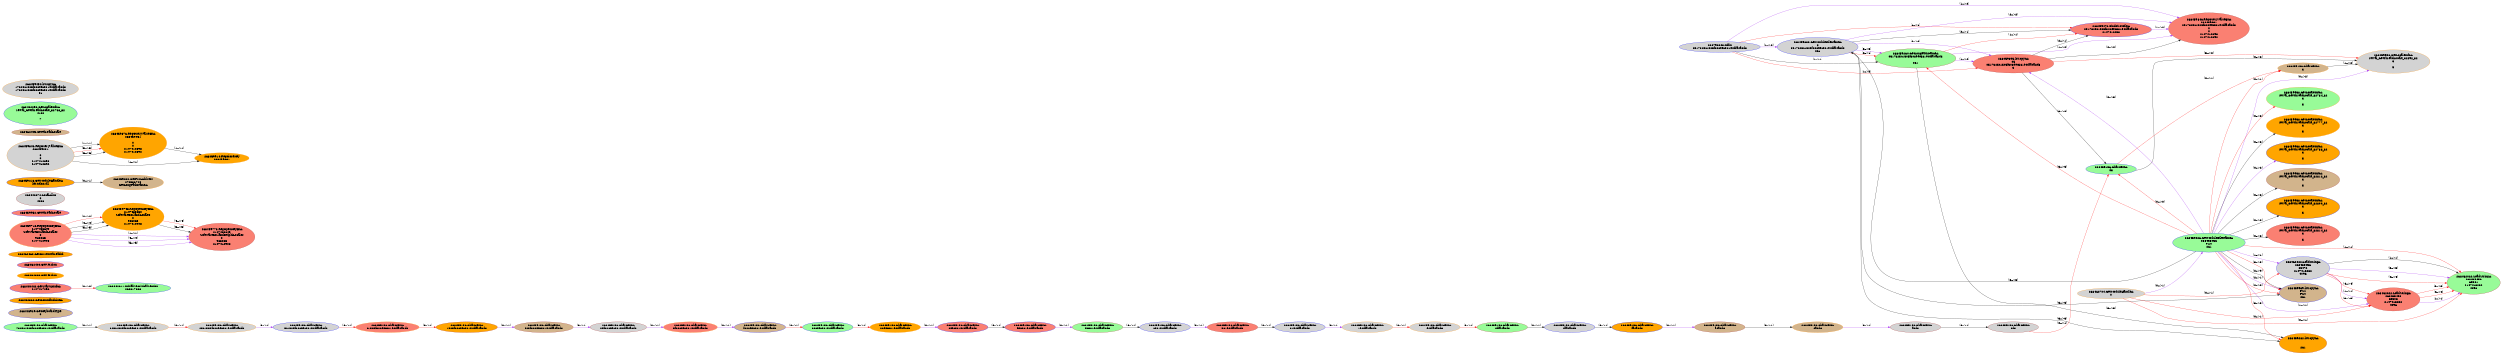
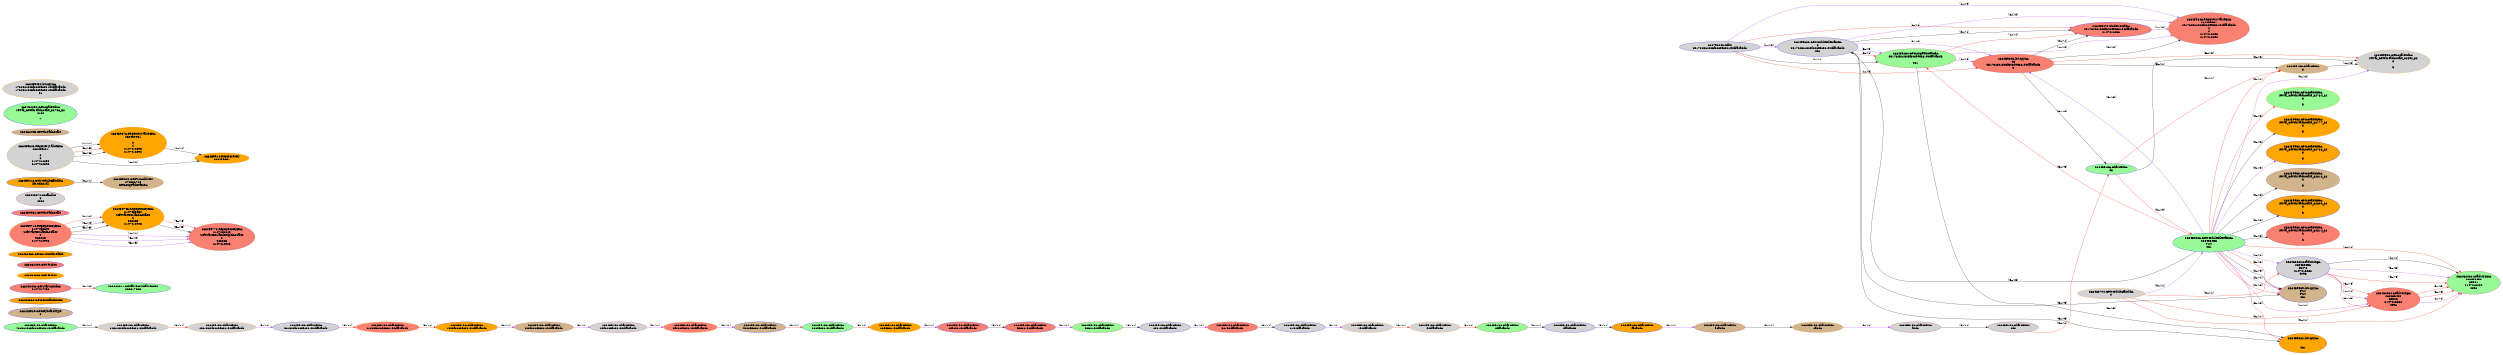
  digraph {
    rankdir=LR
    node [color=blue fillcolor=lightgrey style=filled]
    edge [color=black]
    n1 [label="268798648.main\n0517325c1505f308eec581e4dfa4a8d3"]
    n2 [label="268459683.GetModuleFileNameA\n0\n0517325c1505f308eec581e4dfa4a8d3\n261"]
    n3 [color=brown fillcolor=palegreen label="268459260.GetLongPathNameA\n0517325c1505f308eec581e4dfa4a8d3\n\n261"]
    n4 [color=brown fillcolor=salmon label="268459395.lstrcpynA\n05\n0517325c1505f308eec581e4dfa4a8d3\n3"]
    n5 [fillcolor=salmon label="268459473.FindFirstFileA\n0517325c1505f308eec581e4dfa4a8d3\n2147412258"]
    n6 [color=brown fillcolor=salmon label="268459846.RegQueryValueExA\n268459031\n0517325c1505f308eec581e4dfa4a8d3\n0\n0\n2147412898\n2147412892"]
    n7 [fillcolor=tan label="268459939.lstrcpynA\nPZM\nPZM\n261"]
    n8 [color=brown fillcolor=orange label="268459282.lstrcpynA\n\n\n261"]
    n9 [fillcolor=palegreen label="268459156.CharNextA\nd3"]
    n10 [color=darkorange fillcolor=tan label="268459156.CharNextA\n3"]
    n11 [color=darkorange label="268459958.GetLocaleInfoA\nretval_GetThreadLocale_32892_32\n3\n\n5"]
    n12 [color=darkorange label="268462704.GetModuleHandleA\n0"]
    n13 [fillcolor=palegreen label="268459026.GetModuleFileNameA\n268435456\nPZM\n261"]
    n14 [label="268462022.LoadStringA\n268435456\n65472\n2147413232\n4096"]
    n15 [color=brown fillcolor=salmon label="268462022.LoadStringA\n268435456\n65503\n2147413232\n4096"]
    n16 [color=brown fillcolor=palegreen label="268462022.LoadStringA\n268435456\n65501\n2147413232\n4096"]
    n17 [color=darkorange fillcolor=orange label="268459958.GetLocaleInfoA\nretval_GetThreadLocale_32777_32\n3\n\n5"]
    n18 [fillcolor=orange label="268459958.GetLocaleInfoA\nretval_GetThreadLocale_32788_32\n3\n\n5"]
    n19 [color=brown fillcolor=tan label="268459958.GetLocaleInfoA\nretval_GetThreadLocale_32812_32\n3\n\n5"]
    n20 [fillcolor=orange label="268459958.GetLocaleInfoA\nretval_GetThreadLocale_32800_32\n3\n\n5"]
    n21 [color=brown fillcolor=salmon label="268459958.GetLocaleInfoA\nretval_GetThreadLocale_32814_32\n3\n\n5"]
    n22 [color=darkorange fillcolor=palegreen label="268459958.GetLocaleInfoA\nretval_GetThreadLocale_32784_32\n3\n\n5"]
    n23 [fillcolor=tan label="268448929.GetKeyboardType\n0"]
    n24 [fillcolor=orange label="268462363.GetCommandLineA\n"]
    n25 [fillcolor=salmon label="268440442.GetStartupInfoA\n2147417296"]
    n26 [fillcolor=palegreen label="268442611.InitializeCriticalSection\n268817868"]
    n27 [color=darkorange fillcolor=orange label="268462383.GetVersion\n"]
    n28 [fillcolor=salmon label="268462400.GetVersion\n"]
    n29 [color=brown fillcolor=orange label="268462460.GetCurrentThreadId\n"]
    n30 [color=darkorange fillcolor=salmon label="268459713.RegOpenKeyExA\n2147483649\nSoftware\Borland\Locales\n0\n983065\n2147412908"]
    n31 [color=darkorange fillcolor=orange label="268459743.RegOpenKeyExA\n2147483650\nSoftware\Borland\Locales\n0\n983065\n2147412908"]
    n32 [color=brown fillcolor=salmon label="268459773.RegOpenKeyExA\n2147483649\nSoftware\Borland\Delphi\Locales\n0\n983065\n2147412908"]
    n33 [fillcolor=salmon label="268459952.GetThreadLocale\n"]
    n34 [color=brown label="268442672.LocalAlloc\n0\n4088"]
    n35 [fillcolor=orange label="268459213.GetModuleHandleA\nkernel32.dll"]
    n36 [color=darkorange fillcolor=tan label="268459230.GetProcAddress\n270536744\nGetLongPathNameA"]
    n37 [color=darkorange label="268459846.RegQueryValueExA\n268459031\n\n0\n0\n2147412898\n2147412892"]
    n38 [color=darkorange fillcolor=orange label="268459876.RegQueryValueExA\n268459031\n\n0\n0\n2147412898\n2147412892"]
    n39 [color=darkorange fillcolor=orange label="268459910.RegCloseKey\n268459031"]
    n40 [color=brown fillcolor=tan label="268462445.GetThreadLocale\n"]
    n41 [fillcolor=palegreen label="268462098.GetLocaleInfoA\nretval_GetThreadLocale_32768_32\n4100\n\n7"]
    n42 [fillcolor=palegreen label="268459156.CharNextA\n7325c1505f308eec581e4dfa4a8d3"]
    n43 [color=darkorange label="268459156.CharNextA\n325c1505f308eec581e4dfa4a8d3"]
    n44 [color=darkorange label="268459156.CharNextA\n25c1505f308eec581e4dfa4a8d3"]
    n45 [label="268459156.CharNextA\n5c1505f308eec581e4dfa4a8d3"]
    n46 [color=darkorange fillcolor=salmon label="268459156.CharNextA\nc1505f308eec581e4dfa4a8d3"]
    n47 [color=brown fillcolor=orange label="268459156.CharNextA\n1505f308eec581e4dfa4a8d3"]
    n48 [color=brown fillcolor=tan label="268459156.CharNextA\n505f308eec581e4dfa4a8d3"]
    n49 [color=brown label="268459156.CharNextA\n05f308eec581e4dfa4a8d3"]
    n50 [color=darkorange fillcolor=salmon label="268459156.CharNextA\n5f308eec581e4dfa4a8d3"]
    n51 [fillcolor=tan label="268459156.CharNextA\nf308eec581e4dfa4a8d3"]
    n52 [fillcolor=palegreen label="268459156.CharNextA\n308eec581e4dfa4a8d3"]
    n53 [color=darkorange fillcolor=orange label="268459156.CharNextA\n08eec581e4dfa4a8d3"]
    n54 [fillcolor=salmon label="268459156.CharNextA\n8eec581e4dfa4a8d3"]
    n55 [fillcolor=salmon label="268459156.CharNextA\neec581e4dfa4a8d3"]
    n56 [color=brown fillcolor=palegreen label="268459156.CharNextA\nec581e4dfa4a8d3"]
    n57 [label="268459156.CharNextA\nc581e4dfa4a8d3"]
    n58 [color=brown fillcolor=salmon label="268459156.CharNextA\n581e4dfa4a8d3"]
    n59 [label="268459156.CharNextA\n81e4dfa4a8d3"]
    n60 [color=darkorange label="268459156.CharNextA\n1e4dfa4a8d3"]
    n61 [color=darkorange label="268459156.CharNextA\ne4dfa4a8d3"]
    n62 [color=brown fillcolor=palegreen label="268459156.CharNextA\n4dfa4a8d3"]
    n63 [label="268459156.CharNextA\ndfa4a8d3"]
    n64 [fillcolor=orange label="268459156.CharNextA\nfa4a8d3"]
    n65 [color=brown fillcolor=tan label="268459156.CharNextA\na4a8d3"]
    n66 [color=darkorange fillcolor=tan label="268459156.CharNextA\n4a8d3"]
    n67 [color=brown label="268459156.CharNextA\na8d3"]
    n68 [color=brown label="268459156.CharNextA\n8d3"]
    n69 [color=darkorange label="268459454.lstrcpynA\n17325c1505f308eec581e4dfa4a8d3\n17325c1505f308eec581e4dfa4a8d3\n31"]
    n1 -> n2 [color=purple label="(1-->2)"]
    n1 -> n3 [label="(1-->1)"]
    n1 -> n4 [color=red label="(1-->2)"]
    n1 -> n5 [color=red label="(1-->1)"]
    n1 -> n6 [color=purple label="(1-->2)"]
    n2 -> n3 [color=red label="(2-->1)"]
    n2 -> n3 [color=purple label="(3-->3)"]
    n2 -> n4 [color=purple label="(2-->2)"]
    n2 -> n5 [label="(2-->1)"]
    n2 -> n6 [color=purple label="(2-->2)"]
    n2 -> n7 [label="(3-->3)"]
    n2 -> n8 [label="(3-->3)"]
    n3 -> n4 [color=purple label="(1-->2)"]
    n3 -> n5 [color=red label="(1-->1)"]
    n3 -> n6 [color=purple label="(1-->2)"]
    n3 -> n8 [label="(3-->3)"]
    n4 -> n5 [label="(2-->1)"]
    n4 -> n6 [label="(2-->2)"]
    n4 -> n9 [label="(3-->0)"]
+   n4 -> n10 [label="(3-->1)"]
    n4 -> n11 [color=red label="(3-->2)"]
    n5 -> n6 [color=purple label="(1-->2)"]
    n9 -> n10 [color=red label="(0-->1)"]
    n9 -> n11 [label="(0-->2)"]
    n10 -> n11 [label="(1-->2)"]
    n12 -> n13 [color=purple label="(0-->1)"]
    n12 -> n14 [color=red label="(0-->1)"]
    n12 -> n15 [color=red label="(0-->1)"]
    n12 -> n16 [color=red label="(0-->1)"]
    n13 -> n2 [label="(3-->3)"]
    n13 -> n3 [color=red label="(3-->3)"]
    n13 -> n4 [color=purple label="(0-->3)"]
    n13 -> n7 [color=purple label="(2-->1)"]
    n13 -> n7 [color=red label="(2-->2)"]
    n13 -> n7 [color=red label="(3-->3)"]
    n13 -> n7 [label="(2-->0)"]
    n13 -> n8 [color=red label="(3-->3)"]
-   n13 -> n9 [color=red label="(0-->0)"]
+   n9 -> n13 [color=red label="(0-->0)"]
    n13 -> n10 [color=red label="(0-->1)"]
    n13 -> n11 [color=purple label="(0-->2)"]
    n13 -> n14 [color=purple label="(1-->1)"]
    n13 -> n15 [color=purple label="(1-->1)"]
    n13 -> n16 [color=red label="(1-->1)"]
    n13 -> n17 [label="(0-->2)"]
    n13 -> n18 [color=purple label="(0-->2)"]
    n13 -> n19 [label="(0-->2)"]
    n13 -> n20 [label="(0-->2)"]
    n13 -> n21 [label="(0-->2)"]
    n13 -> n22 [color=red label="(0-->2)"]
    n14 -> n15 [color=purple label="(1-->1)"]
    n14 -> n15 [color=red label="(3-->3)"]
    n14 -> n15 [color=red label="(4-->4)"]
    n14 -> n16 [label="(1-->1)"]
    n14 -> n16 [color=purple label="(3-->3)"]
    n14 -> n16 [color=red label="(4-->4)"]
    n15 -> n16 [color=purple label="(1-->1)"]
    n15 -> n16 [color=red label="(3-->3)"]
    n15 -> n16 [color=red label="(4-->4)"]
    n25 -> n26 [color=red label="(0-->0)"]
    n30 -> n31 [color=red label="(2-->2)"]
    n30 -> n31 [label="(4-->4)"]
    n30 -> n31 [label="(5-->5)"]
    n30 -> n32 [color=purple label="(1-->1)"]
    n30 -> n32 [color=purple label="(4-->4)"]
    n30 -> n32 [color=purple label="(5-->5)"]
    n31 -> n32 [color=red label="(4-->4)"]
    n31 -> n32 [label="(5-->5)"]
    n35 -> n36 [label="(0-->1)"]
    n37 -> n38 [label="(1-->1)"]
    n37 -> n38 [color=red label="(5-->5)"]
    n37 -> n38 [label="(6-->6)"]
    n37 -> n39 [label="(1-->1)"]
    n38 -> n39 [label="(1-->1)"]
    n42 -> n43 [label="(0-->1)"]
    n43 -> n44 [color=red label="(0-->1)"]
    n44 -> n45 [color=purple label="(0-->1)"]
    n45 -> n46 [color=red label="(0-->1)"]
    n46 -> n47 [color=red label="(0-->1)"]
    n47 -> n48 [color=purple label="(0-->1)"]
    n48 -> n49 [color=purple label="(0-->1)"]
    n49 -> n50 [color=purple label="(0-->1)"]
    n50 -> n51 [color=purple label="(0-->1)"]
    n51 -> n52 [color=red label="(0-->1)"]
    n52 -> n53 [color=red label="(0-->1)"]
    n53 -> n54 [color=purple label="(0-->1)"]
    n54 -> n55 [label="(0-->1)"]
    n55 -> n56 [color=purple label="(0-->1)"]
    n56 -> n57 [label="(0-->1)"]
    n57 -> n58 [color=purple label="(0-->1)"]
    n58 -> n59 [label="(0-->1)"]
    n59 -> n60 [color=purple label="(0-->1)"]
    n60 -> n61 [color=red label="(0-->1)"]
    n61 -> n62 [color=red label="(0-->1)"]
    n62 -> n63 [label="(0-->1)"]
    n63 -> n64 [label="(0-->1)"]
    n64 -> n65 [color=purple label="(0-->1)"]
    n65 -> n66 [label="(0-->1)"]
    n66 -> n67 [color=purple label="(0-->1)"]
    n67 -> n68 [label="(0-->1)"]
    n68 -> n9 [color=red label="(0-->1)"]
  }
